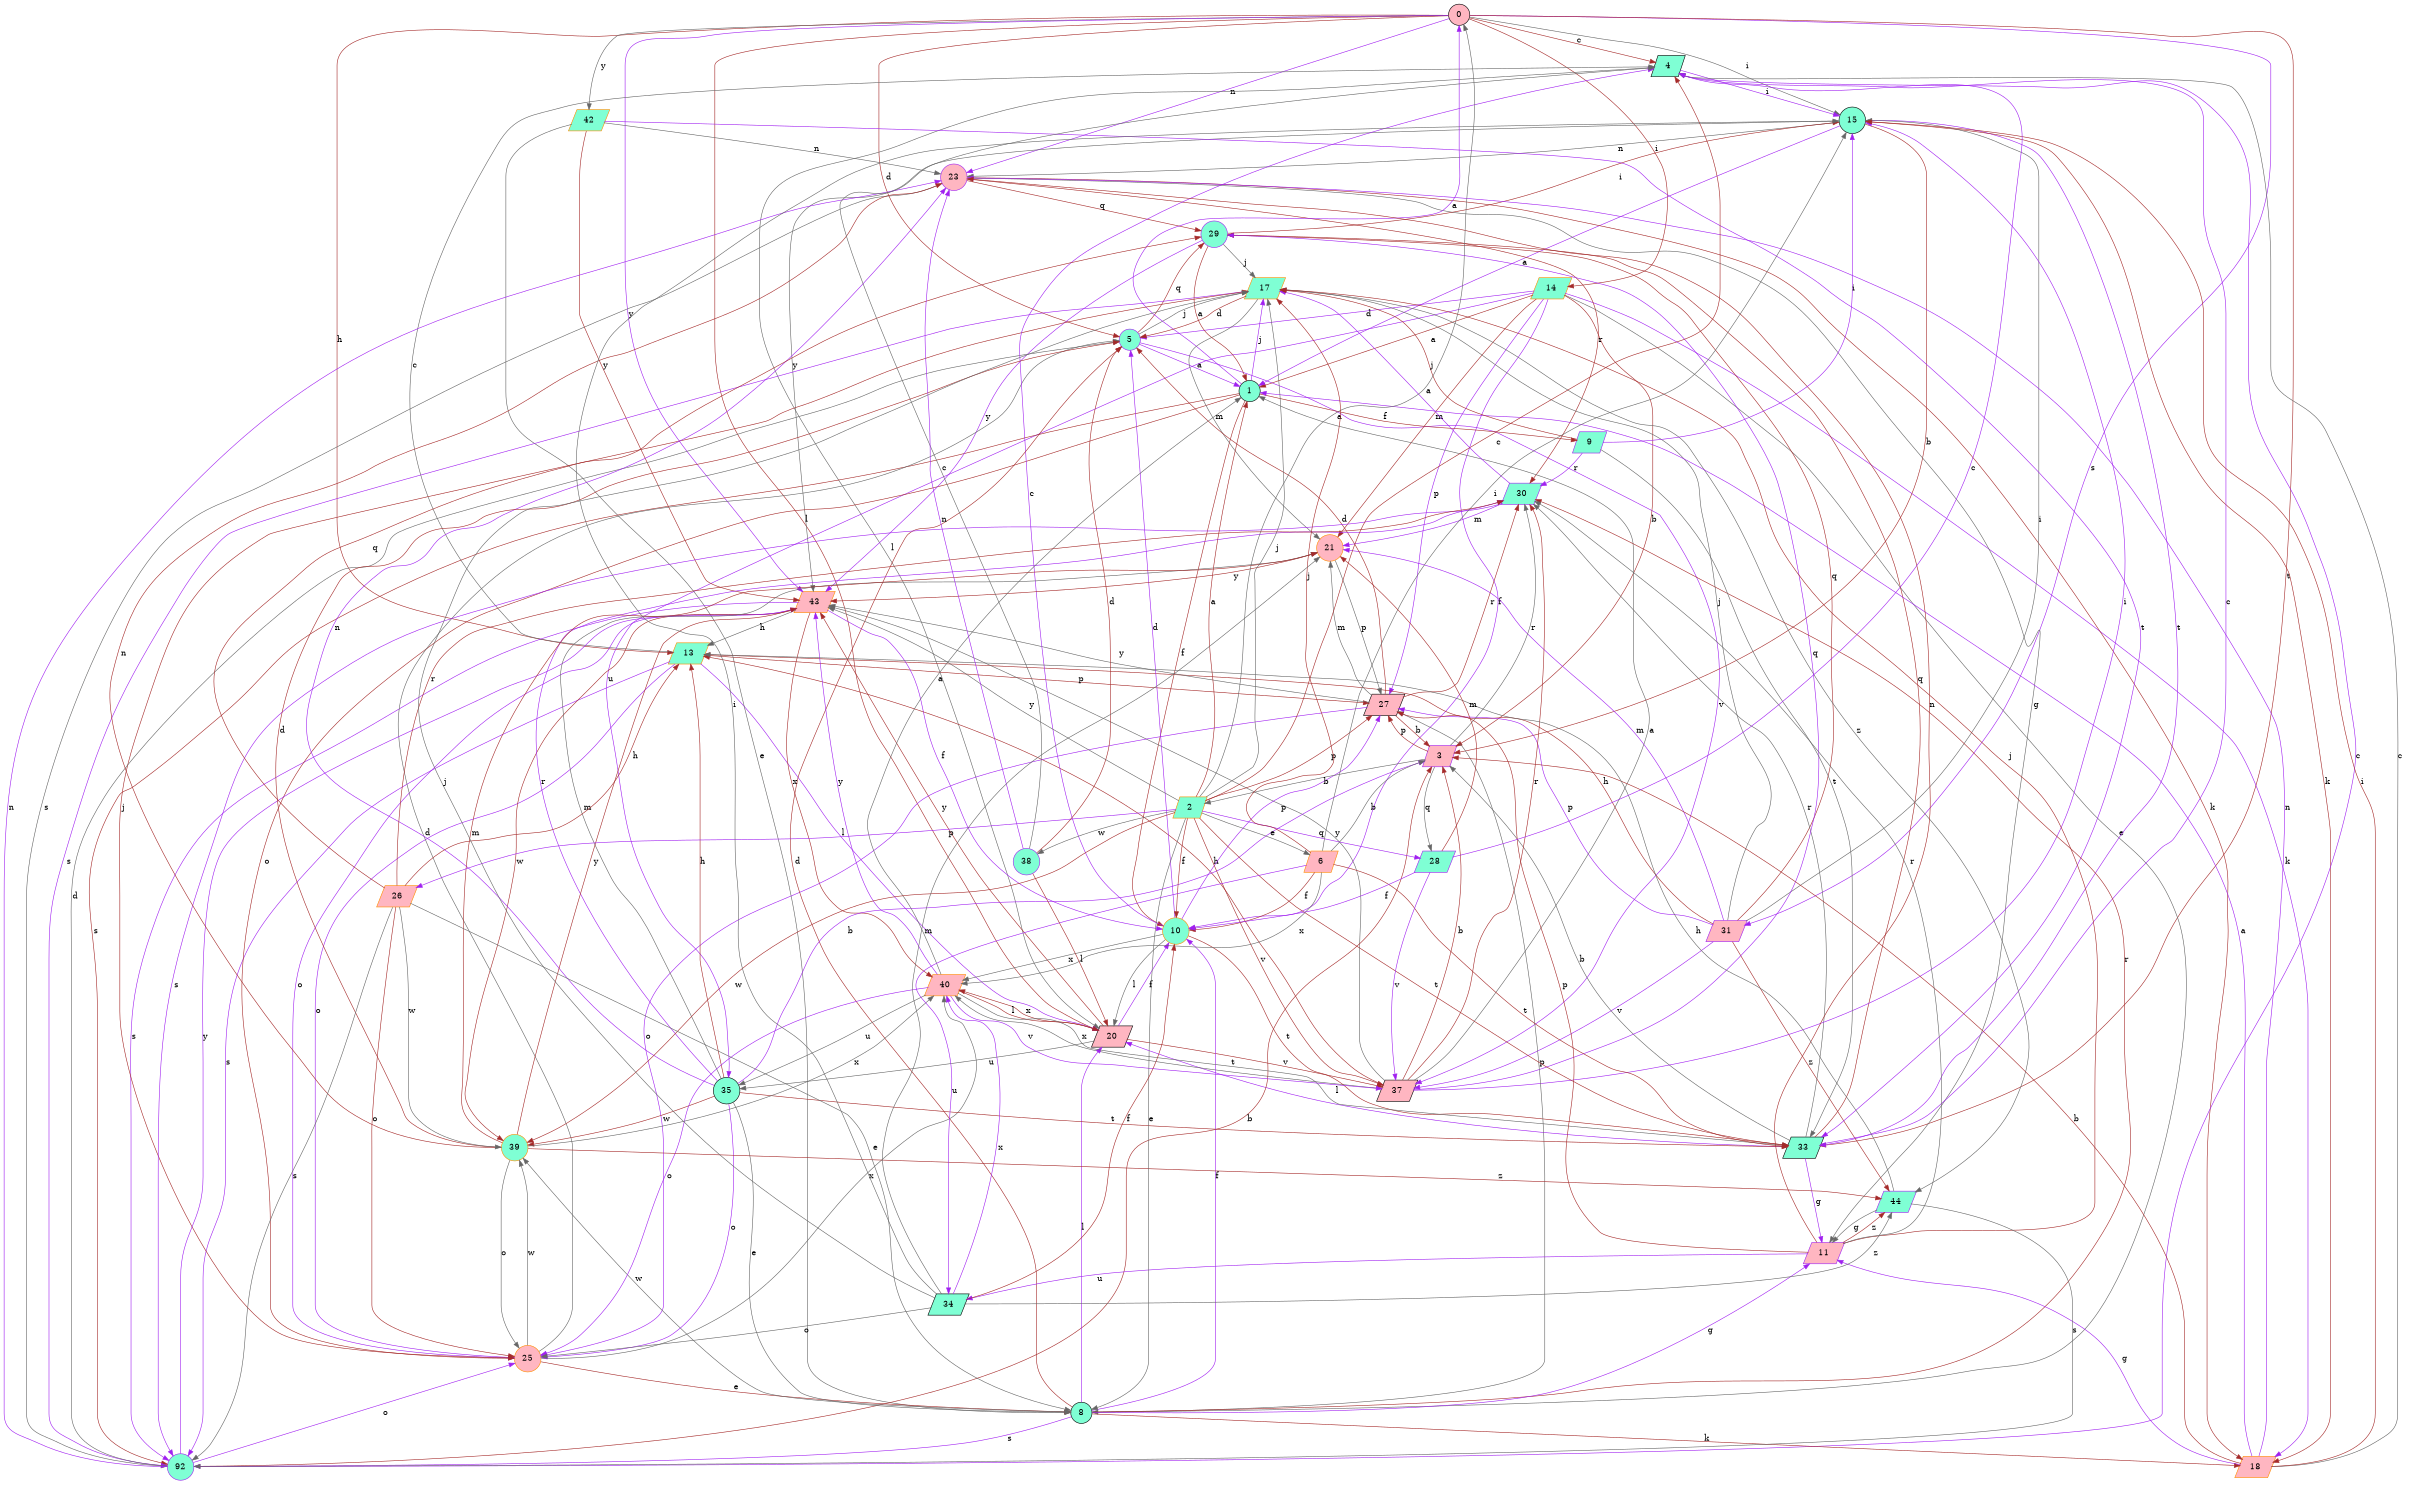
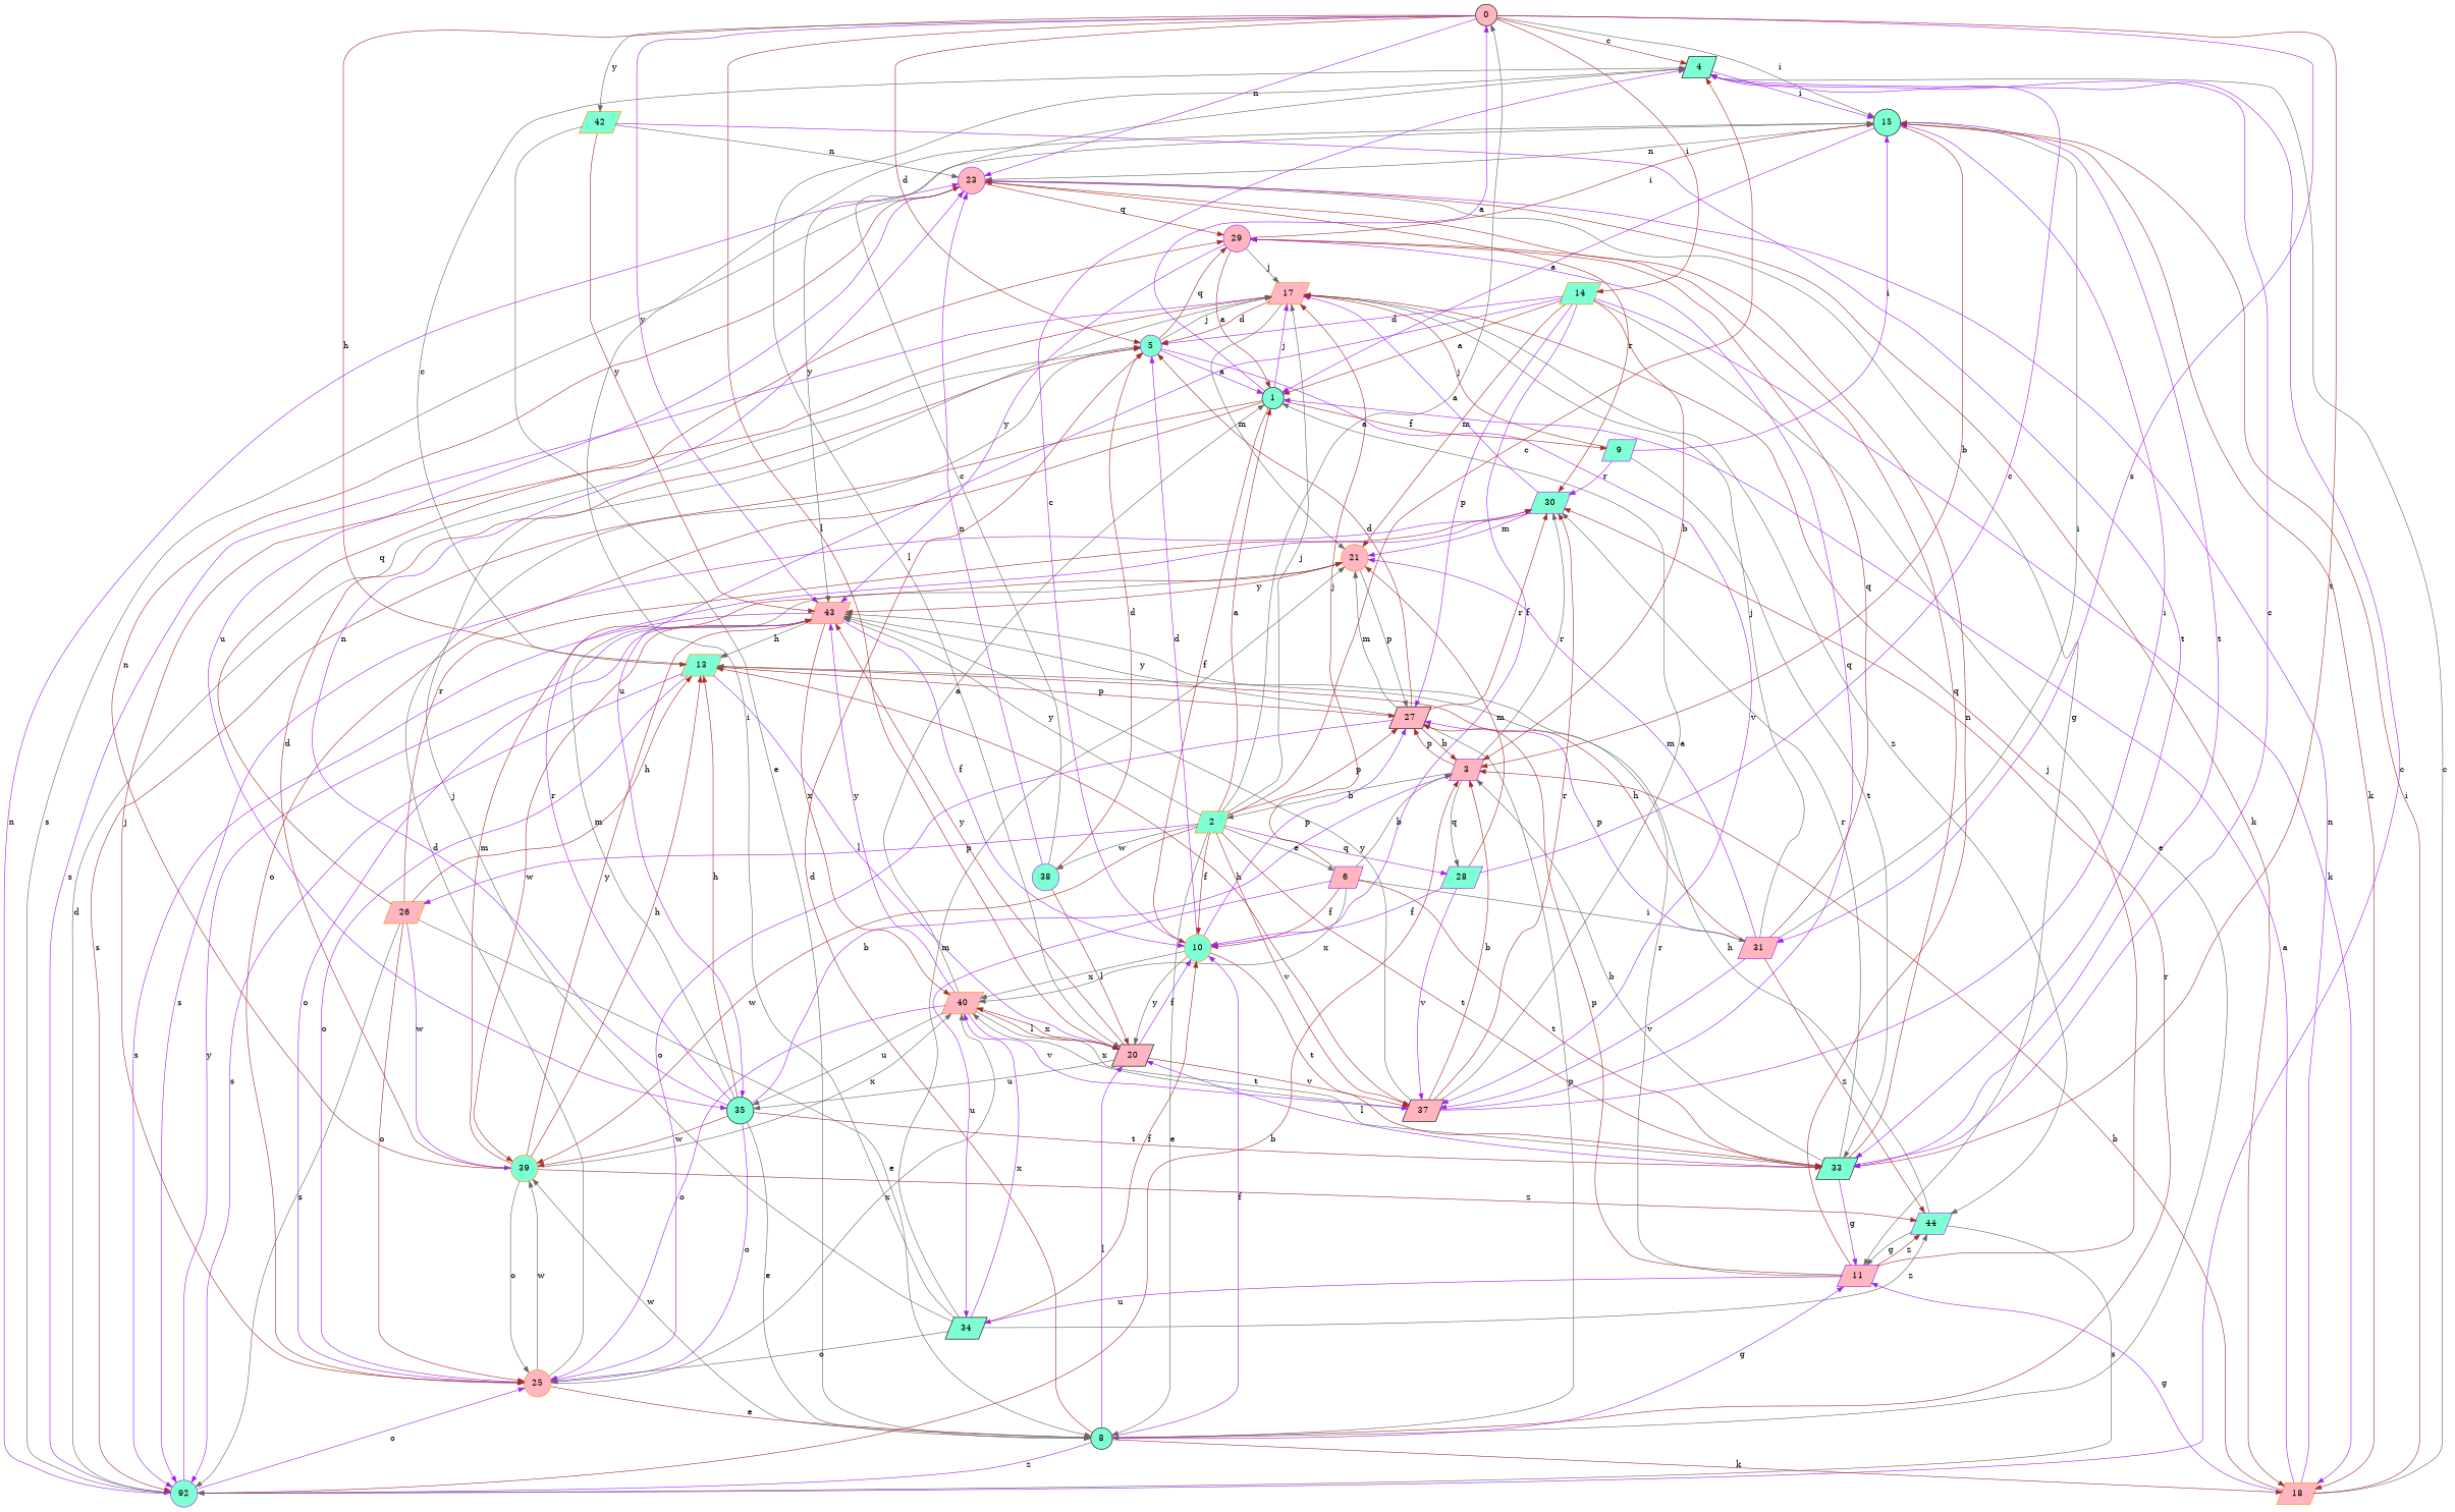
  strict digraph {
    fontname="DejaVu Serif"
    node [color=purple fillcolor=aquamarine fontname="DejaVu Serif" shape=parallelogram style=filled]
    edge [color=brown fontname="DejaVu Serif"]
    0 [color=black fillcolor=lightpink shape=circle]
    4 [color=black]
    5 [shape=circle]
    13 [color=darkorange]
    14 [color=darkorange]
    15 [color=black shape=circle]
    20 [color=black fillcolor=lightpink]
    23 [fillcolor=lightpink shape=circle]
    31 [fillcolor=lightpink]
    33 [color=black]
    42 [color=darkorange]
    43 [color=darkorange fillcolor=lightpink]
    1 [color=black shape=circle]
-   17 [color=darkorange]
+   17 [color=darkorange fillcolor=lightpink]
    37 [color=black fillcolor=lightpink]
-   29 [shape=circle]
+   29 [fillcolor=lightpink shape=circle]
    25 [color=darkorange fillcolor=lightpink shape=circle]
    n18 [label=92 shape=circle]
    27 [color=black fillcolor=lightpink]
    10 [color=darkorange shape=circle]
    8 [color=black shape=circle]
    3 [fillcolor=lightpink]
    18 [color=darkorange fillcolor=lightpink]
    21 [color=darkorange fillcolor=lightpink shape=circle]
    35 [color=black shape=circle]
    40 [color=darkorange fillcolor=lightpink]
    30
    11 [fillcolor=lightpink]
    44
    39 [color=darkorange shape=circle]
    9
    2 [color=darkorange]
-   6 [color=darkorange fillcolor=lightpink]
+   6 [fillcolor=lightpink]
    26 [color=darkorange fillcolor=lightpink]
    28
    38 [shape=circle]
    34 [color=black]
    0 -> 4 [label=c]
    0 -> 5 [label=d]
    0 -> 13 [label=h]
    0 -> 14 [label=i]
    0 -> 15 [color=gray40 label=i]
    0 -> 20 [label=l]
    0 -> 23 [color=purple label=n]
    0 -> 31 [color=purple label=s]
    0 -> 33 [label=t]
    0 -> 42 [color=gray40 label=y]
    0 -> 43 [color=purple label=y]
    4 -> 15 [color=purple label=i]
    4 -> 20 [color=gray40 label=l]
    5 -> 1 [color=purple label=a]
    5 -> 17 [color=gray40 label=j]
    5 -> 37 [color=purple label=v]
    5 -> 29 [label=q]
    13 -> 4 [color=gray40 label=c]
    13 -> 20 [color=purple label=l]
    13 -> 25 [color=purple label=o]
    13 -> n18 [color=purple label=s]
    13 -> 27 [label=p]
    14 -> 5 [color=purple label=d]
    14 -> 1 [label=a]
    14 -> 27 [color=purple label=p]
    14 -> 10 [color=purple label=f]
    14 -> 8 [color=gray40 label=e]
    14 -> 3 [label=b]
    14 -> 18 [color=purple label=k]
    14 -> 21 [label=m]
    14 -> 35 [color=purple label=u]
    15 -> 23 [color=gray40 label=n]
    15 -> 33 [color=purple label=t]
    15 -> 43 [color=gray40 label=y]
    15 -> 1 [color=purple label=a]
    15 -> 3 [label=b]
    15 -> 18 [label=k]
    20 -> 43 [label=y]
    20 -> 37 [label=v]
    20 -> 10 [color=purple label=f]
    20 -> 35 [color=gray40 label=u]
    20 -> 40 [label=x]
    23 -> 29 [label=q]
    23 -> n18 [color=gray40 label=s]
    23 -> 18 [label=k]
+   23 -> 35 [color=purple label=u]
    23 -> 30 [label=r]
    23 -> 11 [color=gray40 label=g]
    31 -> 13 [label=h]
    31 -> 15 [color=gray40 label=i]
    31 -> 17 [color=gray40 label=j]
    31 -> 37 [color=purple label=v]
    31 -> 29 [label=q]
    31 -> 27 [color=purple label=p]
    31 -> 21 [color=purple label=m]
    31 -> 44 [label=z]
    33 -> 4 [color=purple label=c]
    33 -> 20 [color=purple label=l]
    33 -> 29 [label=q]
    33 -> 3 [color=gray40 label=b]
    33 -> 30 [color=gray40 label=r]
    33 -> 11 [color=purple label=g]
    42 -> 23 [color=gray40 label=n]
    42 -> 33 [color=purple label=t]
    42 -> 43 [label=y]
    42 -> 8 [color=gray40 label=e]
    43 -> 13 [color=gray40 label=h]
    43 -> 25 [color=purple label=o]
    43 -> n18 [color=purple label=s]
    43 -> 10 [color=purple label=f]
    43 -> 40 [label=x]
    43 -> 39 [label=w]
    1 -> 0 [color=purple label=a]
    1 -> 17 [color=purple label=j]
    1 -> 25 [label=o]
    1 -> n18 [label=s]
    1 -> 10 [label=f]
    1 -> 9 [label=f]
    17 -> 5 [label=d]
    17 -> n18 [color=purple label=s]
    17 -> 21 [color=gray40 label=m]
    17 -> 44 [color=gray40 label=z]
    37 -> 13 [label=h]
    37 -> 15 [color=purple label=i]
    37 -> 43 [color=gray40 label=y]
    37 -> 1 [color=gray40 label=a]
    37 -> 29 [color=purple label=q]
    37 -> 3 [label=b]
    37 -> 40 [color=gray40 label=x]
    37 -> 30 [label=r]
    29 -> 15 [label=i]
    29 -> 43 [color=purple label=y]
    29 -> 1 [label=a]
    29 -> 17 [color=gray40 label=j]
    25 -> 5 [color=gray40 label=d]
    25 -> 17 [label=j]
    25 -> 8 [label=e]
    25 -> 40 [color=gray40 label=x]
    25 -> 39 [color=gray40 label=w]
    n18 -> 4 [color=purple label=c]
    n18 -> 5 [color=gray40 label=d]
    n18 -> 23 [color=purple label=n]
    n18 -> 43 [color=purple label=y]
    n18 -> 25 [color=purple label=o]
    n18 -> 3 [label=b]
    27 -> 5 [label=d]
    27 -> 43 [color=gray40 label=y]
    27 -> 25 [color=purple label=o]
    27 -> 3 [label=b]
    27 -> 21 [color=gray40 label=m]
    27 -> 30 [label=r]
    10 -> 4 [color=purple label=c]
    10 -> 5 [color=purple label=d]
-   10 -> 20 [color=gray40 label=l]
+   10 -> 20 [color=gray40 label=y]
    10 -> 33 [label=t]
    10 -> 27 [color=purple label=p]
    10 -> 40 [color=gray40 label=x]
    8 -> 5 [label=d]
    8 -> 20 [color=purple label=l]
-   8 -> n18 [color=purple label=s]
+   8 -> n18 [color=purple label=z]
    8 -> 27 [color=gray40 label=p]
    8 -> 10 [color=purple label=f]
    8 -> 18 [label=k]
    8 -> 30 [label=r]
    8 -> 11 [color=purple label=g]
    8 -> 39 [color=gray40 label=w]
    3 -> 27 [label=p]
    3 -> 30 [color=gray40 label=r]
    3 -> 2 [color=gray40 label=b]
    3 -> 28 [color=gray40 label=q]
    18 -> 4 [color=gray40 label=c]
    18 -> 15 [label=i]
    18 -> 23 [color=purple label=n]
    18 -> 1 [color=purple label=a]
    18 -> 3 [label=b]
    18 -> 11 [color=purple label=g]
    21 -> 43 [label=y]
    21 -> 27 [color=gray40 label=p]
    35 -> 13 [label=h]
    35 -> 23 [color=purple label=n]
    35 -> 33 [label=t]
    35 -> 25 [color=purple label=o]
    35 -> 8 [color=gray40 label=e]
    35 -> 3 [color=purple label=b]
    35 -> 21 [color=gray40 label=m]
    35 -> 30 [color=purple label=r]
    35 -> 39 [label=w]
    40 -> 20 [label=l]
    40 -> 33 [color=gray40 label=t]
    40 -> 43 [color=purple label=y]
    40 -> 1 [color=gray40 label=a]
    40 -> 37 [color=purple label=v]
    40 -> 25 [color=purple label=o]
    40 -> 35 [color=gray40 label=u]
    30 -> 17 [color=purple label=a]
    30 -> n18 [color=purple label=s]
    30 -> 21 [color=purple label=m]
    11 -> 23 [label=n]
    11 -> 17 [label=j]
    11 -> 27 [label=p]
-   11 -> 30 [color=gray40 label=r]
+   11 -> 43 [color=gray40 label=r]
    11 -> 44 [label=z]
    11 -> 34 [color=purple label=u]
    44 -> 13 [color=gray40 label=h]
    44 -> n18 [color=gray40 label=s]
    44 -> 11 [color=gray40 label=g]
    39 -> 5 [label=d]
+   39 -> 13 [label=h]
    39 -> 23 [label=n]
    39 -> 43 [label=y]
    39 -> 25 [color=gray40 label=o]
    39 -> 21 [label=m]
    39 -> 40 [color=gray40 label=x]
    39 -> 44 [label=z]
    9 -> 15 [color=purple label=i]
    9 -> 33 [color=gray40 label=t]
    9 -> 17 [label=j]
    9 -> 30 [color=purple label=r]
    2 -> 0 [color=gray40 label=a]
    2 -> 4 [label=c]
    2 -> 33 [label=t]
    2 -> 43 [color=gray40 label=y]
    2 -> 1 [label=a]
    2 -> 17 [color=gray40 label=j]
    2 -> 37 [label=v]
    2 -> 27 [label=p]
    2 -> 10 [label=f]
    2 -> 8 [color=gray40 label=e]
    2 -> 39 [label=w]
    2 -> 6 [color=gray40 label=e]
    2 -> 26 [color=purple label=p]
    2 -> 28 [color=purple label=q]
    2 -> 38 [color=gray40 label=w]
-   6 -> 15 [color=gray40 label=i]
+   6 -> 31 [color=gray40 label=i]
    6 -> 33 [label=t]
    6 -> 17 [label=j]
    6 -> 10 [label=f]
    6 -> 3 [color=gray40 label=b]
    6 -> 40 [color=gray40 label=x]
    6 -> 34 [color=purple label=u]
    26 -> 13 [label=h]
    26 -> 29 [label=q]
    26 -> 25 [label=o]
    26 -> n18 [color=gray40 label=s]
    26 -> 8 [color=gray40 label=e]
    26 -> 30 [label=r]
-   26 -> 39 [color=gray40 label=w]
+   26 -> 39 [color=purple label=w]
    28 -> 4 [color=purple label=c]
    28 -> 37 [color=purple label=v]
    28 -> 10 [color=purple label=f]
    28 -> 21 [label=m]
    38 -> 4 [color=gray40 label=c]
    38 -> 5 [label=d]
    38 -> 20 [label=l]
    38 -> 23 [color=purple label=n]
    34 -> 15 [color=gray40 label=i]
    34 -> 17 [color=gray40 label=j]
    34 -> 25 [color=gray40 label=o]
    34 -> 10 [label=f]
    34 -> 21 [color=gray40 label=m]
    34 -> 40 [color=purple label=x]
    34 -> 44 [color=gray40 label=z]
  }
